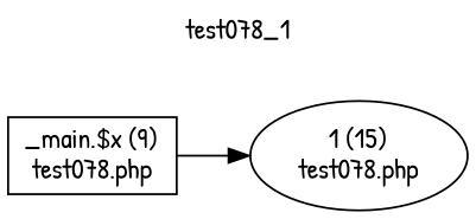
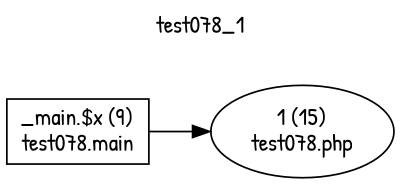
  digraph {
    label=test078_1
    labelloc=t
    rankdir=LR
    fontname="Patrick Hand"
    node [fontname="Patrick Hand"]
-   n1 [label="_main.$x (9)\ntest078.php" shape=box]
+   n1 [label="_main.$x (9)\ntest078.main" shape=box]
    n2 [label="1 (15)\ntest078.php" shape=ellipse]
    n1 -> n2 [fontname="Patrick Hand"]
  }
